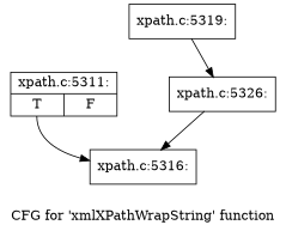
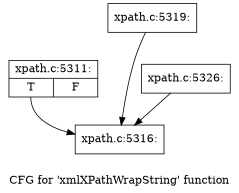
  digraph {
    label="CFG for 'xmlXPathWrapString' function"
    node [shape=record]
    n1 [label="{xpath.c:5311:|{<s0>T|<s1>F}}"]
    n2 [label="{xpath.c:5316:}"]
    n3 [label="{xpath.c:5319:}"]
    n4 [label="{xpath.c:5326:}"]
    n1 -> n2 [tailport=s0]
-   n3 -> n4
+   n3 -> n2
    n4 -> n2
  }
